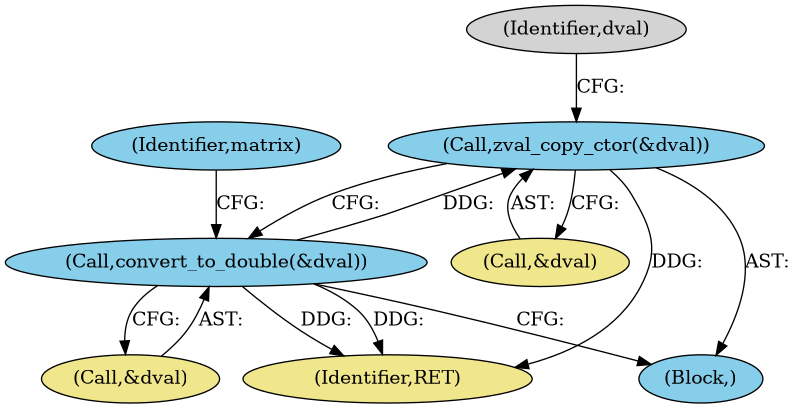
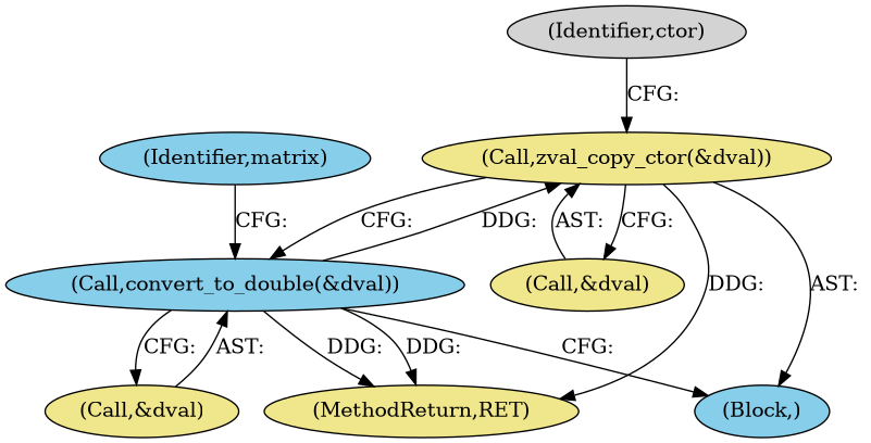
  digraph {
    node [fillcolor=skyblue style=filled]
-   n1 [label="(Call,zval_copy_ctor(&dval))"]
+   n1 [fillcolor=khaki label="(Call,zval_copy_ctor(&dval))"]
    n2 [label="(Call,convert_to_double(&dval))"]
-   n3 [fillcolor=khaki label="(Identifier,RET)"]
+   n3 [fillcolor=khaki label="(MethodReturn,RET)"]
    n4 [fillcolor=khaki label="(Call,&dval)"]
    n5 [label="(Block,)"]
    n6 [fillcolor=khaki label="(Call,&dval)"]
    n7 [label="(Identifier,matrix)"]
-   n8 [fillcolor=lightgrey label="(Identifier,dval)"]
+   n8 [fillcolor=lightgrey label="(Identifier,ctor)"]
    n1 -> n2 [label="CFG: "]
    n1 -> n3 [label="DDG: "]
    n1 -> n4 [label="CFG: "]
    n1 -> n5 [label="AST: "]
    n2 -> n1 [label="DDG: "]
    n2 -> n3 [label="DDG: "]
    n2 -> n3 [label="DDG: "]
    n2 -> n5 [label="CFG: "]
    n2 -> n6 [label="CFG: "]
    n4 -> n1 [label="AST: "]
    n6 -> n2 [label="AST: "]
    n7 -> n2 [label="CFG: "]
    n8 -> n1 [label="CFG: "]
  }
